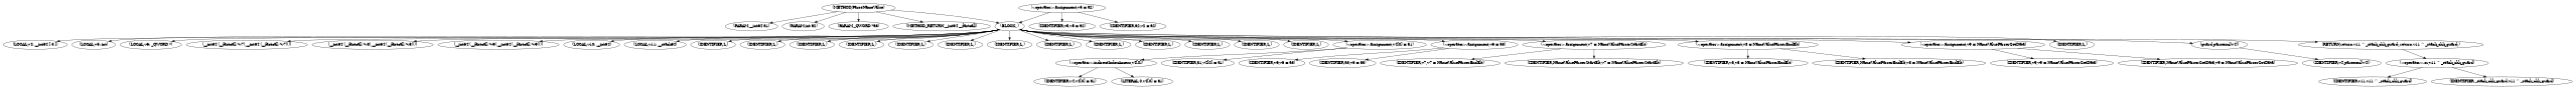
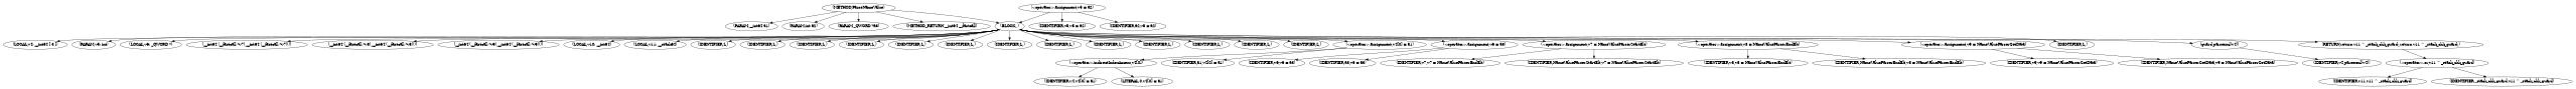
  digraph {
    n1 [label="(METHOD,ParseNameValue)"]
    n2 [label="(PARAM,__int64 a1)"]
    n3 [label="(PARAM,int a2)"]
    n4 [label="(PARAM,_QWORD *a3)"]
    n5 [label="(BLOCK,,)"]
    n6 [label="(METHOD_RETURN,__int64 __fastcall)"]
    n7 [label="(LOCAL,v4: __int64 [ 3 ])"]
-   n8 [label="(LOCAL,v5: int)"]
+   n8 [label="(PARAM,v5: int)"]
    n9 [label="(LOCAL,v6: _QWORD *)"]
    n10 [label="(__int64 (__fastcall *v7),__int64 (__fastcall *v7)())"]
    n11 [label="(__int64 (__fastcall *v8),__int64 (__fastcall *v8)())"]
    n12 [label="(__int64 (__fastcall *v9),__int64 (__fastcall *v9)())"]
    n13 [label="(LOCAL,v10: __int64)"]
    n14 [label="(LOCAL,v11: __stack64)"]
    n15 [label="(IDENTIFIER,L,)"]
    n16 [label="(IDENTIFIER,L,)"]
    n17 [label="(IDENTIFIER,L,)"]
    n18 [label="(IDENTIFIER,L,)"]
    n19 [label="(IDENTIFIER,L,)"]
    n20 [label="(IDENTIFIER,L,)"]
    n21 [label="(IDENTIFIER,L,)"]
    n22 [label="(IDENTIFIER,L,)"]
    n23 [label="(IDENTIFIER,L,)"]
    n24 [label="(IDENTIFIER,L,)"]
    n25 [label="(IDENTIFIER,L,)"]
    n26 [label="(IDENTIFIER,L,)"]
    n27 [label="(IDENTIFIER,L,)"]
    n28 [label="(<operator>.assignment,v4[0] = a1)"]
    n29 [label="(<operator>.assignment,v6 = a3)"]
    n30 [label="(<operator>.assignment,v7 = NameValueParserStartElt)"]
    n31 [label="(<operator>.assignment,v8 = NameValueParserEndElt)"]
    n32 [label="(<operator>.assignment,v9 = NameValueParserGetData)"]
    n33 [label="(IDENTIFIER,L,)"]
    n34 [label="(guard,parsexml(v4))"]
    n35 [label="(RETURN,return v11 ^ _stack_chk_guard;,return v11 ^ _stack_chk_guard;)"]
    n36 [label="(<operator>.indirectIndexAccess,v4[0])"]
    n37 [label="(IDENTIFIER,a1,v4[0] = a1)"]
    n38 [label="(<operator>.assignment,v5 = a2)"]
    n39 [label="(IDENTIFIER,v5,v5 = a2)"]
-   n40 [label="(IDENTIFIER,a2,v2 = a2)"]
+   n40 [label="(IDENTIFIER,a2,v5 = a2)"]
    n41 [label="(IDENTIFIER,v6,v6 = a3)"]
    n42 [label="(IDENTIFIER,a3,v6 = a3)"]
    n43 [label="(IDENTIFIER,v7,v7 = NameValueParserEndElt)"]
    n44 [label="(IDENTIFIER,NameValueParserStartElt,v7 = NameValueParserStartElt)"]
    n45 [label="(IDENTIFIER,v8,v8 = NameValueParserEndElt)"]
    n46 [label="(IDENTIFIER,NameValueParserEndElt,v8 = NameValueParserEndElt)"]
    n47 [label="(IDENTIFIER,v9,v9 = NameValueParserGetData)"]
    n48 [label="(IDENTIFIER,NameValueParserGetData,v9 = NameValueParserGetData)"]
    n49 [label="(IDENTIFIER,v4,parsexml(v4))"]
    n50 [label="(<operator>.or,v11 ^ _stack_chk_guard)"]
    n51 [label="(IDENTIFIER,v4,v4[0] = a1)"]
    n52 [label="(LITERAL,0,v4[0] = a1)"]
    n53 [label="(IDENTIFIER,v11,v11 ^ _stack_chk_guard)"]
    n54 [label="(IDENTIFIER,_stack_chk_guard,v11 ^ _stack_chk_guard)"]
    n1 -> n2
    n1 -> n3
    n1 -> n4
    n1 -> n5
    n1 -> n6
    n5 -> n7
    n5 -> n8
    n5 -> n9
    n5 -> n10
    n5 -> n11
    n5 -> n12
    n5 -> n13
    n5 -> n14
    n5 -> n15
    n5 -> n16
    n5 -> n17
    n5 -> n18
    n5 -> n19
    n5 -> n20
    n5 -> n21
    n5 -> n22
    n5 -> n23
    n5 -> n24
    n5 -> n25
    n5 -> n26
    n5 -> n27
    n5 -> n28
    n5 -> n29
    n5 -> n30
    n5 -> n31
    n5 -> n32
    n5 -> n33
    n5 -> n34
    n5 -> n35
    n28 -> n36
    n28 -> n37
    n29 -> n41
    n29 -> n42
    n30 -> n43
    n30 -> n44
    n31 -> n45
    n31 -> n46
    n32 -> n47
    n32 -> n48
    n34 -> n49
    n35 -> n50
    n36 -> n51
    n36 -> n52
    n38 -> n5
    n38 -> n39
    n38 -> n40
    n50 -> n53
    n50 -> n54
  }
